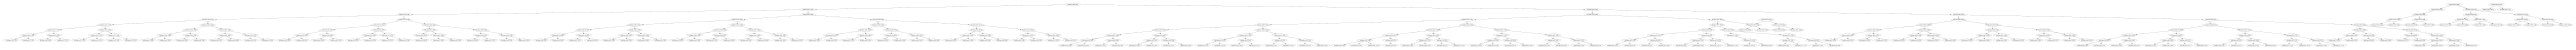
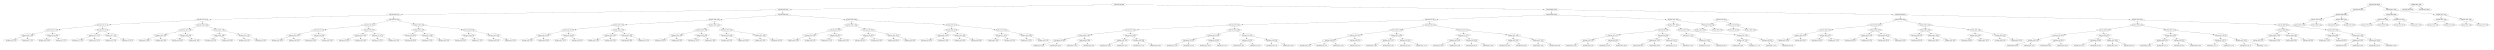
  digraph {
    fontname="Liberation Sans"
    node [fontname="Liberation Sans"]
    edge [fontname="Liberation Sans"]
    n1 [label="Node{data=[5182, 5182]}"]
    n2 [label="Node{data=[3042, 3042]}"]
    n3 [label="Node{data=[8020, 8020]}"]
    n4 [label="Node{data=[2043, 2043]}"]
    n5 [label="Node{data=[3539, 3539]}"]
    n6 [label="Node{data=[5639, 5639]}"]
    n7 [label="Node{data=[8052, 8052]}"]
    n8 [label="Node{data=[1379, 1379]}"]
    n9 [label="Node{data=[2414, 2414]}"]
    n10 [label="Node{data=[3092, 3092]}"]
    n11 [label="Node{data=[4399, 4399]}"]
    n12 [label="Node{data=[1371, 1371]}"]
    n13 [label="Node{data=[1486, 1486]}"]
    n14 [label="Node{data=[2051, 2051]}"]
    n15 [label="Node{data=[3034, 3034]}"]
    n16 [label="Node{data=[1367, 1367]}"]
    n17 [label="Node{data=[1375, 1375]}"]
    n18 [label="Node{data=[1482, 1482]}"]
    n19 [label="Node{data=[2039, 2039]}"]
    n20 [label="Node{data=[1350, 1350]}"]
    n21 [label="Node{data=[1369, 1369]}"]
    n22 [label="Node{data=[1373, 1373]}"]
    n23 [label="Node{data=[1377, 1377]}"]
    n24 [label="Node{data=[1241, 1241]}"]
    n25 [label="Node{data=[1357, 1357]}"]
    n26 [label="Node{data=[1368, 1368]}"]
    n27 [label="Node{data=[1370, 1370]}"]
    n28 [label="Node{data=[1372, 1372]}"]
    n29 [label="Node{data=[1374, 1374]}"]
    n30 [label="Node{data=[1376, 1376]}"]
    n31 [label="Node{data=[1378, 1378]}"]
    n32 [label="Node{data=[1480, 1480]}"]
    n33 [label="Node{data=[1484, 1484]}"]
    n34 [label="Node{data=[1488, 1488]}"]
    n35 [label="Node{data=[2041, 2041]}"]
    n36 [label="Node{data=[1436, 1436]}"]
    n37 [label="Node{data=[1481, 1481]}"]
    n38 [label="Node{data=[1483, 1483]}"]
    n39 [label="Node{data=[1485, 1485]}"]
    n40 [label="Node{data=[1487, 1487]}"]
    n41 [label="Node{data=[1489, 1489]}"]
    n42 [label="Node{data=[2040, 2040]}"]
    n43 [label="Node{data=[2042, 2042]}"]
    n44 [label="Node{data=[2047, 2047]}"]
    n45 [label="Node{data=[2055, 2055]}"]
    n46 [label="Node{data=[2857, 2857]}"]
    n47 [label="Node{data=[3038, 3038]}"]
    n48 [label="Node{data=[2045, 2045]}"]
    n49 [label="Node{data=[2049, 2049]}"]
    n50 [label="Node{data=[2053, 2053]}"]
    n51 [label="Node{data=[2147, 2147]}"]
    n52 [label="Node{data=[2044, 2044]}"]
    n53 [label="Node{data=[2046, 2046]}"]
    n54 [label="Node{data=[2048, 2048]}"]
    n55 [label="Node{data=[2050, 2050]}"]
    n56 [label="Node{data=[2052, 2052]}"]
    n57 [label="Node{data=[2054, 2054]}"]
    n58 [label="Node{data=[2075, 2075]}"]
    n59 [label="Node{data=[2306, 2306]}"]
    n60 [label="Node{data=[2855, 2855]}"]
    n61 [label="Node{data=[3032, 3032]}"]
    n62 [label="Node{data=[3036, 3036]}"]
    n63 [label="Node{data=[3040, 3040]}"]
    n64 [label="Node{data=[2856, 2856]}"]
    n65 [label="Node{data=[2870, 2870]}"]
    n66 [label="Node{data=[3033, 3033]}"]
    n67 [label="Node{data=[3035, 3035]}"]
    n68 [label="Node{data=[3037, 3037]}"]
    n69 [label="Node{data=[3039, 3039]}"]
    n70 [label="Node{data=[3041, 3041]}"]
    n71 [label="Node{data=[3050, 3050]}"]
    n72 [label="Node{data=[3100, 3100]}"]
    n73 [label="Node{data=[4391, 4391]}"]
    n74 [label="Node{data=[4607, 4607]}"]
    n75 [label="Node{data=[3046, 3046]}"]
    n76 [label="Node{data=[3054, 3054]}"]
    n77 [label="Node{data=[3096, 3096]}"]
    n78 [label="Node{data=[3490, 3490]}"]
    n79 [label="Node{data=[3044, 3044]}"]
    n80 [label="Node{data=[3048, 3048]}"]
    n81 [label="Node{data=[3052, 3052]}"]
    n82 [label="Node{data=[3090, 3090]}"]
    n83 [label="Node{data=[3043, 3043]}"]
    n84 [label="Node{data=[3045, 3045]}"]
    n85 [label="Node{data=[3047, 3047]}"]
    n86 [label="Node{data=[3049, 3049]}"]
    n87 [label="Node{data=[3051, 3051]}"]
    n88 [label="Node{data=[3053, 3053]}"]
    n89 [label="Node{data=[3089, 3089]}"]
    n90 [label="Node{data=[3091, 3091]}"]
    n91 [label="Node{data=[3094, 3094]}"]
    n92 [label="Node{data=[3098, 3098]}"]
    n93 [label="Node{data=[3443, 3443]}"]
    n94 [label="Node{data=[3492, 3492]}"]
    n95 [label="Node{data=[3093, 3093]}"]
    n96 [label="Node{data=[3095, 3095]}"]
    n97 [label="Node{data=[3097, 3097]}"]
    n98 [label="Node{data=[3099, 3099]}"]
    n99 [label="Node{data=[3403, 3403]}"]
    n100 [label="Node{data=[3456, 3456]}"]
    n101 [label="Node{data=[3491, 3491]}"]
    n102 [label="Node{data=[3519, 3519]}"]
    n103 [label="Node{data=[3565, 3565]}"]
    n104 [label="Node{data=[4395, 4395]}"]
    n105 [label="Node{data=[4403, 4403]}"]
    n106 [label="Node{data=[5178, 5178]}"]
    n107 [label="Node{data=[3541, 3541]}"]
    n108 [label="Node{data=[4389, 4389]}"]
    n109 [label="Node{data=[4393, 4393]}"]
    n110 [label="Node{data=[4397, 4397]}"]
    n111 [label="Node{data=[3540, 3540]}"]
    n112 [label="Node{data=[3542, 3542]}"]
    n113 [label="Node{data=[3573, 3573]}"]
    n114 [label="Node{data=[4390, 4390]}"]
    n115 [label="Node{data=[4392, 4392]}"]
    n116 [label="Node{data=[4394, 4394]}"]
    n117 [label="Node{data=[4396, 4396]}"]
    n118 [label="Node{data=[4398, 4398]}"]
    n119 [label="Node{data=[4401, 4401]}"]
    n120 [label="Node{data=[4429, 4429]}"]
    n121 [label="Node{data=[5117, 5117]}"]
    n122 [label="Node{data=[5180, 5180]}"]
    n123 [label="Node{data=[4400, 4400]}"]
    n124 [label="Node{data=[4402, 4402]}"]
    n125 [label="Node{data=[4404, 4404]}"]
    n126 [label="Node{data=[4589, 4589]}"]
    n127 [label="Node{data=[4919, 4919]}"]
    n128 [label="Node{data=[5126, 5126]}"]
    n129 [label="Node{data=[5179, 5179]}"]
    n130 [label="Node{data=[5181, 5181]}"]
    n131 [label="Node{data=[5247, 5247]}"]
    n132 [label="Node{data=[6021, 6021]}"]
    n133 [label="Node{data=[8036, 8036]}"]
    n134 [label="Node{data=[8278, 8278]}"]
    n135 [label="Node{data=[5200, 5200]}"]
    n136 [label="Node{data=[5623, 5623]}"]
    n137 [label="Node{data=[6973, 6973]}"]
    n138 [label="Node{data=[5653, 5653]}"]
    n139 [label="Node{data=[5190, 5190]}"]
    n140 [label="Node{data=[5208, 5208]}"]
    n141 [label="Node{data=[5255, 5255]}"]
    n142 [label="Node{data=[5631, 5631]}"]
    n143 [label="Node{data=[5186, 5186]}"]
    n144 [label="Node{data=[5196, 5196]}"]
    n145 [label="Node{data=[5204, 5204]}"]
    n146 [label="Node{data=[5212, 5212]}"]
    n147 [label="Node{data=[5184, 5184]}"]
    n148 [label="Node{data=[5188, 5188]}"]
    n149 [label="Node{data=[5194, 5194]}"]
    n150 [label="Node{data=[5198, 5198]}"]
    n151 [label="Node{data=[5183, 5183]}"]
    n152 [label="Node{data=[5185, 5185]}"]
    n153 [label="Node{data=[5187, 5187]}"]
    n154 [label="Node{data=[5189, 5189]}"]
    n155 [label="Node{data=[5193, 5193]}"]
    n156 [label="Node{data=[5195, 5195]}"]
    n157 [label="Node{data=[5197, 5197]}"]
    n158 [label="Node{data=[5199, 5199]}"]
    n159 [label="Node{data=[5202, 5202]}"]
    n160 [label="Node{data=[5206, 5206]}"]
    n161 [label="Node{data=[5210, 5210]}"]
    n162 [label="Node{data=[5214, 5214]}"]
    n163 [label="Node{data=[5201, 5201]}"]
    n164 [label="Node{data=[5203, 5203]}"]
    n165 [label="Node{data=[5205, 5205]}"]
    n166 [label="Node{data=[5207, 5207]}"]
    n167 [label="Node{data=[5209, 5209]}"]
    n168 [label="Node{data=[5211, 5211]}"]
    n169 [label="Node{data=[5213, 5213]}"]
    n170 [label="Node{data=[5226, 5226]}"]
    n171 [label="Node{data=[5251, 5251]}"]
    n172 [label="Node{data=[5259, 5259]}"]
    n173 [label="Node{data=[5627, 5627]}"]
    n174 [label="Node{data=[5635, 5635]}"]
    n175 [label="Node{data=[5249, 5249]}"]
    n176 [label="Node{data=[5253, 5253]}"]
    n177 [label="Node{data=[5257, 5257]}"]
    n178 [label="Node{data=[5261, 5261]}"]
    n179 [label="Node{data=[5248, 5248]}"]
    n180 [label="Node{data=[5250, 5250]}"]
    n181 [label="Node{data=[5252, 5252]}"]
    n182 [label="Node{data=[5254, 5254]}"]
    n183 [label="Node{data=[5256, 5256]}"]
    n184 [label="Node{data=[5258, 5258]}"]
    n185 [label="Node{data=[5260, 5260]}"]
    n186 [label="Node{data=[5417, 5417]}"]
    n187 [label="Node{data=[5625, 5625]}"]
    n188 [label="Node{data=[5629, 5629]}"]
    n189 [label="Node{data=[5633, 5633]}"]
    n190 [label="Node{data=[5637, 5637]}"]
    n191 [label="Node{data=[5624, 5624]}"]
    n192 [label="Node{data=[5626, 5626]}"]
    n193 [label="Node{data=[5628, 5628]}"]
    n194 [label="Node{data=[5630, 5630]}"]
    n195 [label="Node{data=[5632, 5632]}"]
    n196 [label="Node{data=[5634, 5634]}"]
    n197 [label="Node{data=[5636, 5636]}"]
    n198 [label="Node{data=[5638, 5638]}"]
    n199 [label="Node{data=[5655, 5655]}"]
    n200 [label="Node{data=[5647, 5647]}"]
    n201 [label="Node{data=[6013, 6013]}"]
    n202 [label="Node{data=[6965, 6965]}"]
    n203 [label="Node{data=[6981, 6981]}"]
    n204 [label="Node{data=[5643, 5643]}"]
    n205 [label="Node{data=[6009, 6009]}"]
    n206 [label="Node{data=[6017, 6017]}"]
    n207 [label="Node{data=[5641, 5641]}"]
    n208 [label="Node{data=[5645, 5645]}"]
    n209 [label="Node{data=[5651, 5651]}"]
    n210 [label="Node{data=[5649, 5649]}"]
    n211 [label="Node{data=[5640, 5640]}"]
    n212 [label="Node{data=[5642, 5642]}"]
    n213 [label="Node{data=[5644, 5644]}"]
    n214 [label="Node{data=[5646, 5646]}"]
    n215 [label="Node{data=[5648, 5648]}"]
    n216 [label="Node{data=[5650, 5650]}"]
    n217 [label="Node{data=[5652, 5652]}"]
    n218 [label="Node{data=[5654, 5654]}"]
    n219 [label="Node{data=[6007, 6007]}"]
    n220 [label="Node{data=[6011, 6011]}"]
    n221 [label="Node{data=[6015, 6015]}"]
    n222 [label="Node{data=[6019, 6019]}"]
    n223 [label="Node{data=[5705, 5705]}"]
    n224 [label="Node{data=[6008, 6008]}"]
    n225 [label="Node{data=[6010, 6010]}"]
    n226 [label="Node{data=[6012, 6012]}"]
    n227 [label="Node{data=[6014, 6014]}"]
    n228 [label="Node{data=[6016, 6016]}"]
    n229 [label="Node{data=[6018, 6018]}"]
    n230 [label="Node{data=[6020, 6020]}"]
    n231 [label="Node{data=[6217, 6217]}"]
    n232 [label="Node{data=[6969, 6969]}"]
    n233 [label="Node{data=[6977, 6977]}"]
    n234 [label="Node{data=[7990, 7990]}"]
    n235 [label="Node{data=[6023, 6023]}"]
    n236 [label="Node{data=[6963, 6963]}"]
    n237 [label="Node{data=[6967, 6967]}"]
    n238 [label="Node{data=[6971, 6971]}"]
    n239 [label="Node{data=[6022, 6022]}"]
    n240 [label="Node{data=[6184, 6184]}"]
    n241 [label="Node{data=[6512, 6512]}"]
    n242 [label="Node{data=[6964, 6964]}"]
    n243 [label="Node{data=[6966, 6966]}"]
    n244 [label="Node{data=[6968, 6968]}"]
    n245 [label="Node{data=[6970, 6970]}"]
    n246 [label="Node{data=[6972, 6972]}"]
    n247 [label="Node{data=[6979, 6979]}"]
    n248 [label="Node{data=[7039, 7039]}"]
    n249 [label="Node{data=[8018, 8018]}"]
    n250 [label="Node{data=[6975, 6975]}"]
    n251 [label="Node{data=[6974, 6974]}"]
    n252 [label="Node{data=[6976, 6976]}"]
    n253 [label="Node{data=[6978, 6978]}"]
    n254 [label="Node{data=[6980, 6980]}"]
    n255 [label="Node{data=[6982, 6982]}"]
    n256 [label="Node{data=[7767, 7767]}"]
    n257 [label="Node{data=[8017, 8017]}"]
    n258 [label="Node{data=[8019, 8019]}"]
    n259 [label="Node{data=[8028, 8028]}"]
    n260 [label="Node{data=[8044, 8044]}"]
    n261 [label="Node{data=[8204, 8204]}"]
    n262 [label="Node{data=[8286, 8286]}"]
    n263 [label="Node{data=[8024, 8024]}"]
    n264 [label="Node{data=[8032, 8032]}"]
    n265 [label="Node{data=[8040, 8040]}"]
    n266 [label="Node{data=[8048, 8048]}"]
    n267 [label="Node{data=[8022, 8022]}"]
    n268 [label="Node{data=[8026, 8026]}"]
    n269 [label="Node{data=[8030, 8030]}"]
    n270 [label="Node{data=[8034, 8034]}"]
    n271 [label="Node{data=[8021, 8021]}"]
    n272 [label="Node{data=[8023, 8023]}"]
    n273 [label="Node{data=[8025, 8025]}"]
    n274 [label="Node{data=[8027, 8027]}"]
    n275 [label="Node{data=[8029, 8029]}"]
    n276 [label="Node{data=[8031, 8031]}"]
    n277 [label="Node{data=[8033, 8033]}"]
    n278 [label="Node{data=[8035, 8035]}"]
    n279 [label="Node{data=[8038, 8038]}"]
    n280 [label="Node{data=[8042, 8042]}"]
    n281 [label="Node{data=[8046, 8046]}"]
    n282 [label="Node{data=[8050, 8050]}"]
-   n283 [label="Node{data=[8037, 8037]}"]
    n284 [label="Node{data=[8039, 8039]}"]
    n285 [label="Node{data=[8041, 8041]}"]
    n286 [label="Node{data=[8043, 8043]}"]
    n287 [label="Node{data=[8045, 8045]}"]
    n288 [label="Node{data=[8047, 8047]}"]
    n289 [label="Node{data=[8049, 8049]}"]
    n290 [label="Node{data=[8051, 8051]}"]
    n291 [label="Node{data=[8196, 8196]}"]
    n292 [label="Node{data=[8270, 8270]}"]
    n293 [label="Node{data=[8282, 8282]}"]
    n294 [label="Node{data=[8290, 8290]}"]
    n295 [label="Node{data=[8192, 8192]}"]
    n296 [label="Node{data=[8200, 8200]}"]
    n297 [label="Node{data=[8208, 8208]}"]
    n298 [label="Node{data=[8274, 8274]}"]
    n299 [label="Node{data=[8190, 8190]}"]
    n300 [label="Node{data=[8194, 8194]}"]
    n301 [label="Node{data=[8198, 8198]}"]
    n302 [label="Node{data=[8202, 8202]}"]
    n303 [label="Node{data=[8189, 8189]}"]
    n304 [label="Node{data=[8191, 8191]}"]
    n305 [label="Node{data=[8193, 8193]}"]
    n306 [label="Node{data=[8195, 8195]}"]
    n307 [label="Node{data=[8197, 8197]}"]
    n308 [label="Node{data=[8199, 8199]}"]
    n309 [label="Node{data=[8201, 8201]}"]
    n310 [label="Node{data=[8203, 8203]}"]
    n311 [label="Node{data=[8206, 8206]}"]
    n312 [label="Node{data=[8240, 8240]}"]
    n313 [label="Node{data=[8272, 8272]}"]
    n314 [label="Node{data=[8276, 8276]}"]
    n315 [label="Node{data=[8205, 8205]}"]
    n316 [label="Node{data=[8207, 8207]}"]
    n317 [label="Node{data=[8209, 8209]}"]
    n318 [label="Node{data=[8269, 8269]}"]
    n319 [label="Node{data=[8271, 8271]}"]
    n320 [label="Node{data=[8273, 8273]}"]
    n321 [label="Node{data=[8275, 8275]}"]
    n322 [label="Node{data=[8277, 8277]}"]
    n323 [label="Node{data=[8280, 8280]}"]
    n324 [label="Node{data=[8284, 8284]}"]
    n325 [label="Node{data=[8288, 8288]}"]
    n326 [label="Node{data=[8294, 8294]}"]
    n327 [label="Node{data=[8279, 8279]}"]
    n328 [label="Node{data=[8281, 8281]}"]
    n329 [label="Node{data=[8283, 8283]}"]
    n330 [label="Node{data=[8285, 8285]}"]
    n331 [label="Node{data=[8287, 8287]}"]
    n332 [label="Node{data=[8289, 8289]}"]
    n333 [label="Node{data=[8292, 8292]}"]
    n334 [label="Node{data=[8296, 8296]}"]
    n335 [label="Node{data=[8291, 8291]}"]
    n336 [label="Node{data=[8293, 8293]}"]
    n337 [label="Node{data=[8295, 8295]}"]
    n338 [label="Node{data=[8919, 8919]}"]
    n1 -> n2
    n1 -> n3
    n2 -> n4
    n2 -> n5
    n3 -> n6
    n3 -> n7
    n4 -> n8
    n4 -> n9
    n5 -> n10
    n5 -> n11
    n6 -> n131
    n6 -> n132
    n7 -> n133
    n7 -> n134
    n8 -> n12
    n8 -> n13
    n9 -> n14
    n9 -> n15
    n10 -> n71
    n10 -> n72
    n11 -> n73
    n11 -> n74
    n12 -> n16
    n12 -> n17
    n13 -> n18
    n13 -> n19
    n14 -> n44
    n14 -> n45
    n15 -> n46
    n15 -> n47
    n16 -> n20
    n16 -> n21
    n17 -> n22
    n17 -> n23
    n18 -> n32
    n18 -> n33
    n19 -> n34
    n19 -> n35
    n20 -> n24
    n20 -> n25
    n21 -> n26
    n21 -> n27
    n22 -> n28
    n22 -> n29
    n23 -> n30
    n23 -> n31
    n32 -> n36
    n32 -> n37
    n33 -> n38
    n33 -> n39
    n34 -> n40
    n34 -> n41
    n35 -> n42
    n35 -> n43
    n44 -> n48
    n44 -> n49
    n45 -> n50
    n45 -> n51
    n46 -> n60
    n46 -> n61
    n47 -> n62
    n47 -> n63
    n48 -> n52
    n48 -> n53
    n49 -> n54
    n49 -> n55
    n50 -> n56
    n50 -> n57
    n51 -> n58
    n51 -> n59
    n60 -> n64
    n61 -> n65
    n61 -> n66
    n62 -> n67
    n62 -> n68
    n63 -> n69
    n63 -> n70
    n71 -> n75
    n71 -> n76
    n72 -> n77
    n72 -> n78
    n73 -> n103
    n73 -> n104
    n74 -> n105
    n74 -> n106
    n75 -> n79
    n75 -> n80
    n76 -> n81
    n76 -> n82
    n77 -> n91
    n77 -> n92
    n78 -> n93
    n78 -> n94
    n79 -> n83
    n79 -> n84
    n80 -> n85
    n80 -> n86
    n81 -> n87
    n81 -> n88
    n82 -> n89
    n82 -> n90
    n91 -> n95
    n91 -> n96
    n92 -> n97
    n92 -> n98
    n93 -> n99
    n93 -> n100
    n94 -> n101
    n94 -> n102
    n103 -> n107
    n103 -> n108
    n104 -> n109
    n104 -> n110
    n105 -> n119
    n105 -> n120
    n106 -> n121
    n106 -> n122
    n107 -> n111
    n107 -> n112
    n108 -> n113
    n108 -> n114
    n109 -> n115
    n109 -> n116
    n110 -> n117
    n110 -> n118
    n119 -> n123
    n119 -> n124
    n120 -> n125
    n120 -> n126
    n121 -> n127
    n121 -> n128
    n122 -> n129
    n122 -> n130
    n131 -> n135
    n131 -> n136
    n132 -> n137
    n132 -> n138
    n133 -> n259
    n133 -> n260
    n134 -> n261
    n134 -> n262
    n135 -> n139
    n135 -> n140
    n136 -> n141
    n136 -> n142
    n137 -> n202
    n137 -> n203
    n138 -> n217
    n138 -> n218
    n139 -> n143
    n139 -> n144
    n140 -> n145
    n140 -> n146
    n141 -> n171
    n141 -> n172
    n142 -> n173
    n142 -> n174
    n143 -> n147
    n143 -> n148
    n144 -> n149
    n144 -> n150
    n145 -> n159
    n145 -> n160
    n146 -> n161
    n146 -> n162
    n147 -> n151
    n147 -> n152
    n148 -> n153
    n148 -> n154
    n149 -> n155
    n149 -> n156
    n150 -> n157
    n150 -> n158
    n159 -> n163
    n159 -> n164
    n160 -> n165
    n160 -> n166
    n161 -> n167
    n161 -> n168
    n162 -> n169
    n162 -> n170
    n171 -> n175
    n171 -> n176
    n172 -> n177
    n172 -> n178
    n173 -> n187
    n173 -> n188
    n174 -> n189
    n174 -> n190
    n175 -> n179
    n175 -> n180
    n175 -> n181
    n176 -> n182
    n177 -> n183
    n177 -> n184
    n178 -> n185
    n178 -> n186
    n187 -> n191
    n187 -> n192
    n188 -> n193
    n188 -> n194
    n189 -> n195
    n189 -> n196
    n190 -> n197
    n190 -> n198
    n199 -> n200
    n199 -> n201
    n200 -> n204
    n201 -> n205
    n201 -> n206
    n202 -> n231
    n202 -> n232
    n203 -> n233
    n203 -> n234
    n204 -> n207
    n204 -> n208
    n205 -> n219
    n205 -> n220
    n206 -> n221
    n206 -> n222
    n207 -> n211
    n207 -> n212
    n208 -> n213
    n208 -> n214
    n209 -> n138
    n209 -> n210
    n210 -> n215
    n210 -> n216
    n219 -> n223
    n219 -> n224
    n220 -> n225
    n220 -> n226
    n221 -> n227
    n221 -> n228
    n222 -> n229
    n222 -> n230
    n231 -> n235
    n231 -> n236
    n232 -> n237
    n232 -> n238
    n233 -> n247
    n234 -> n248
    n234 -> n249
    n235 -> n239
    n235 -> n240
    n236 -> n241
    n236 -> n242
    n237 -> n243
    n237 -> n244
    n238 -> n245
    n238 -> n246
    n247 -> n253
    n247 -> n254
    n248 -> n255
    n248 -> n256
    n249 -> n257
    n249 -> n258
    n250 -> n251
    n250 -> n252
    n259 -> n263
    n259 -> n264
    n260 -> n265
    n260 -> n266
    n261 -> n291
    n261 -> n292
    n262 -> n293
    n262 -> n294
    n263 -> n267
    n263 -> n268
    n264 -> n269
    n264 -> n270
    n265 -> n279
    n265 -> n280
    n266 -> n281
    n266 -> n282
    n267 -> n271
    n267 -> n272
    n268 -> n273
    n268 -> n274
    n269 -> n275
    n269 -> n276
    n270 -> n277
    n270 -> n278
-   n279 -> n283
    n279 -> n284
    n280 -> n285
    n280 -> n286
    n281 -> n287
    n281 -> n288
    n282 -> n289
    n282 -> n290
    n291 -> n295
    n291 -> n296
    n292 -> n297
    n292 -> n298
    n293 -> n323
    n293 -> n324
    n294 -> n325
    n294 -> n326
    n295 -> n299
    n295 -> n300
    n296 -> n301
    n296 -> n302
    n297 -> n311
    n297 -> n312
    n298 -> n313
    n298 -> n314
    n299 -> n303
    n299 -> n304
    n300 -> n305
    n300 -> n306
    n301 -> n307
    n301 -> n308
    n302 -> n309
    n302 -> n310
    n311 -> n315
    n311 -> n316
    n312 -> n317
    n312 -> n318
    n313 -> n319
    n313 -> n320
    n314 -> n321
    n314 -> n322
    n323 -> n327
    n323 -> n328
    n324 -> n329
    n324 -> n330
    n325 -> n331
    n325 -> n332
    n326 -> n333
    n326 -> n334
    n333 -> n335
    n333 -> n336
    n334 -> n337
    n334 -> n338
  }
